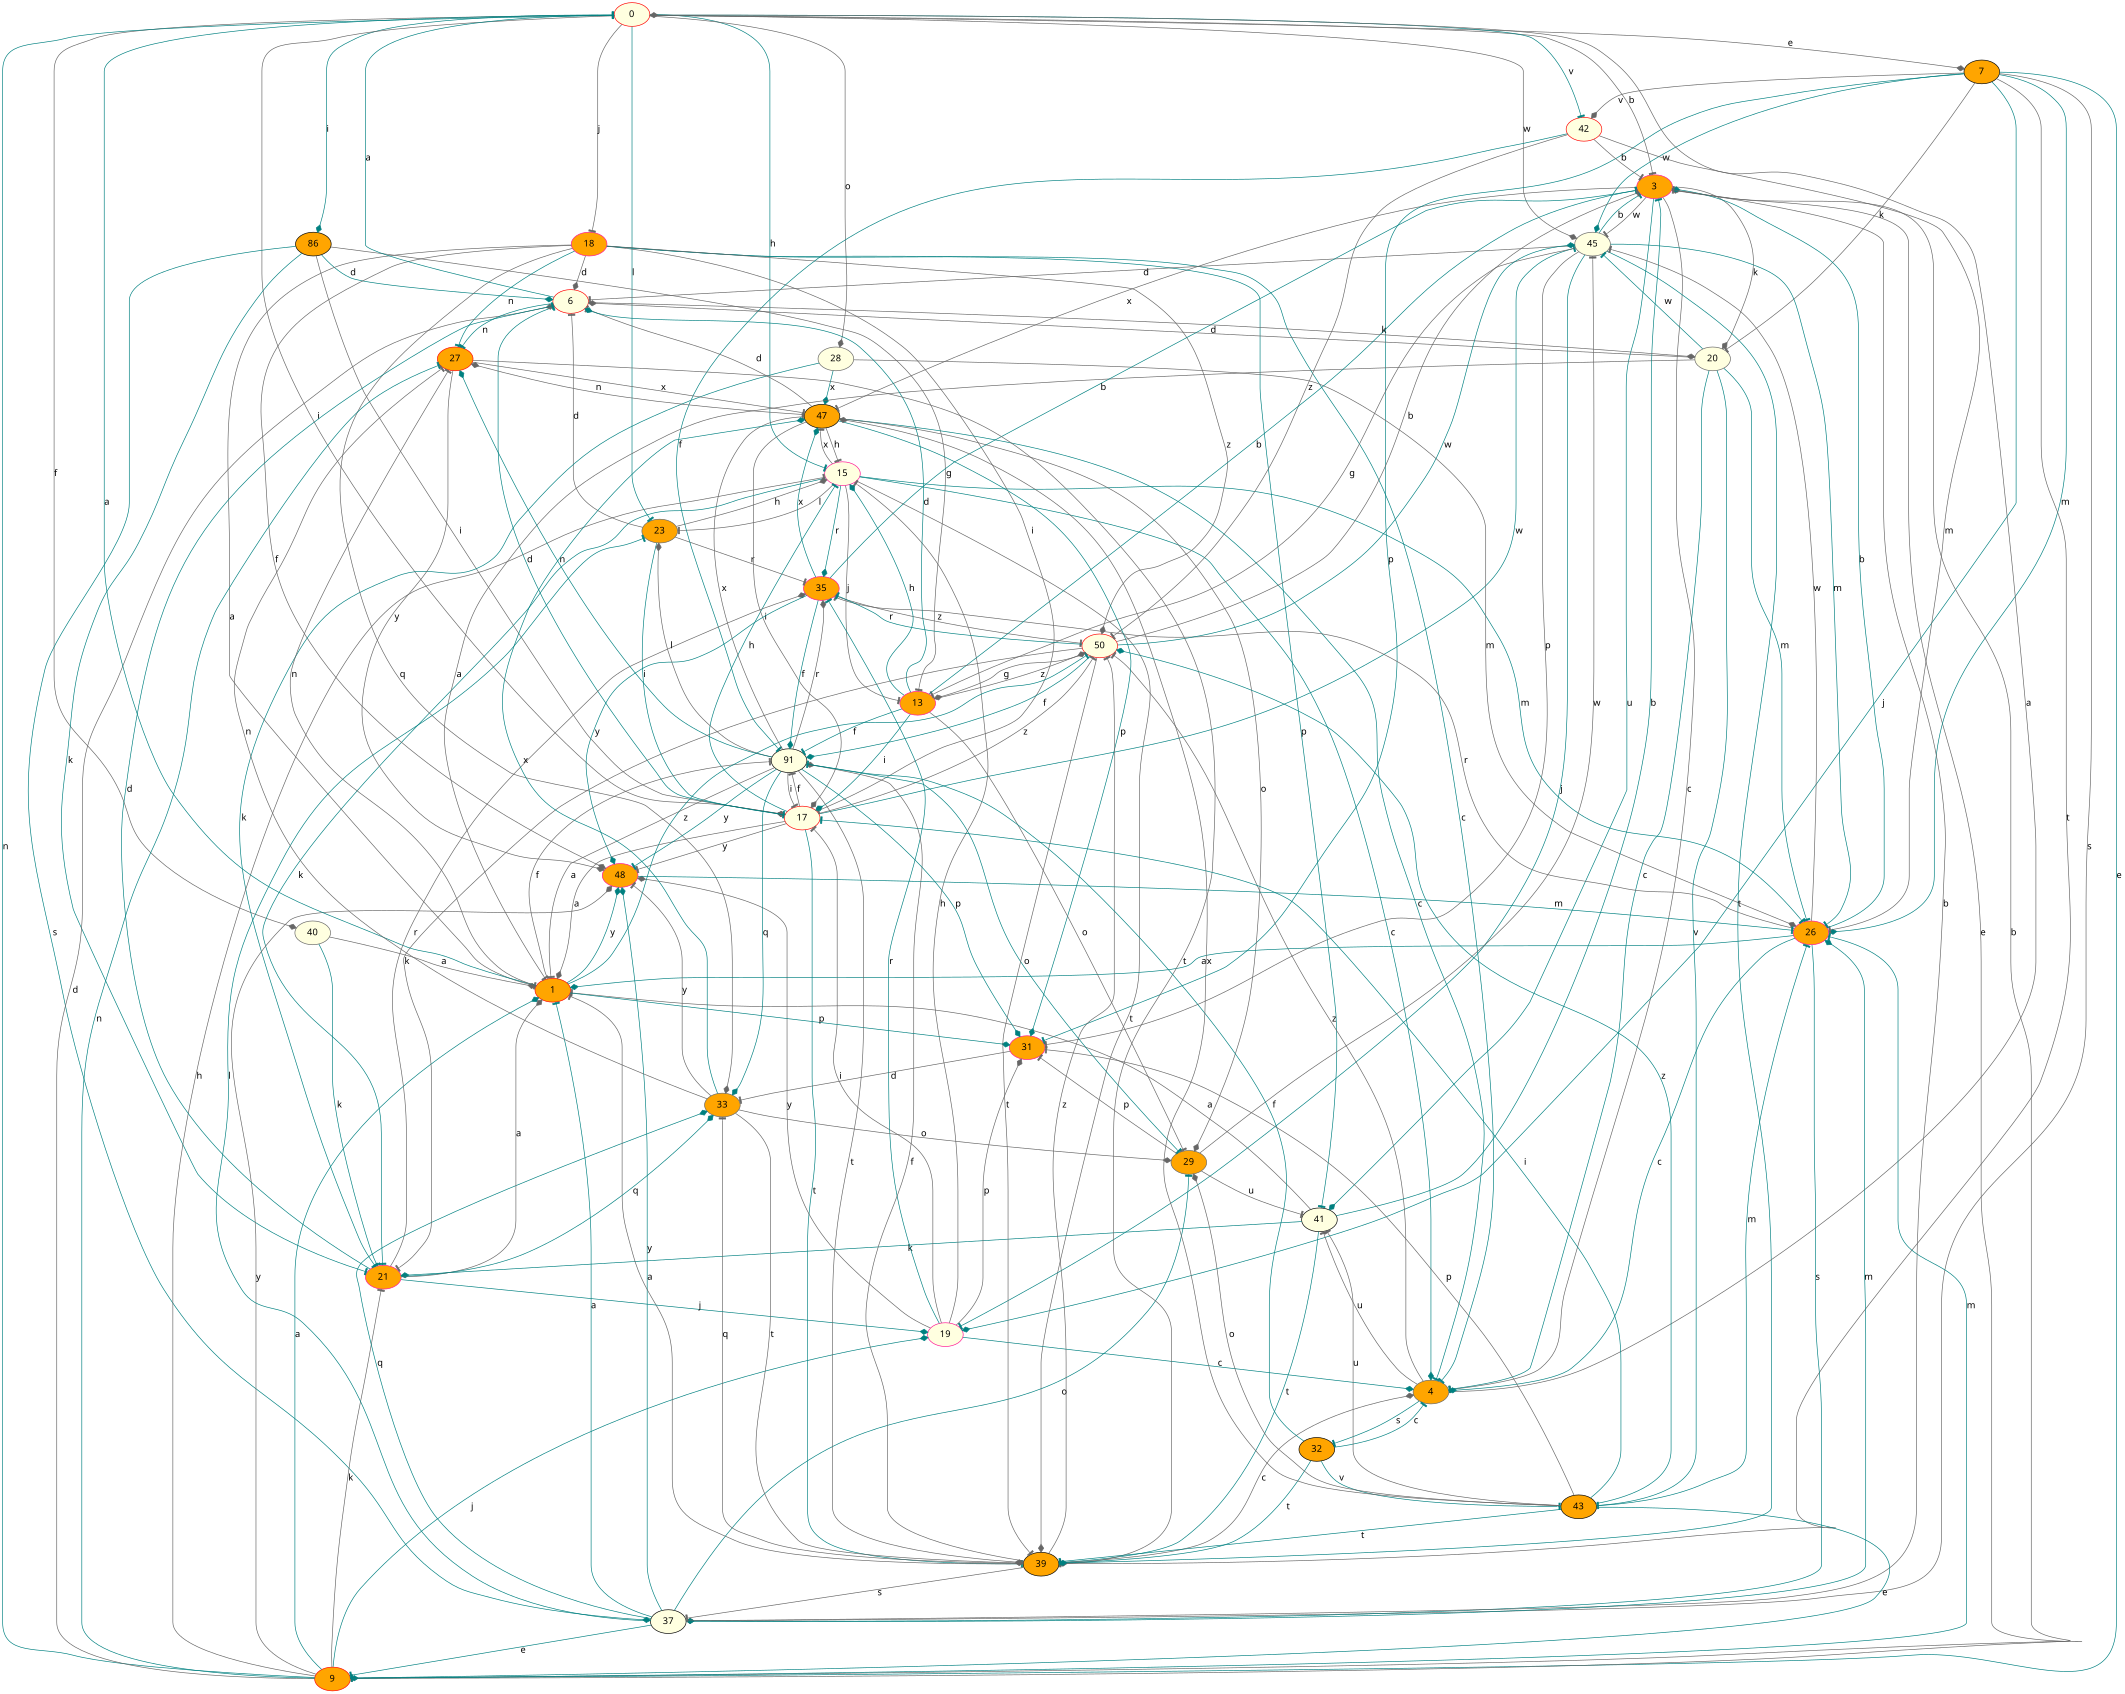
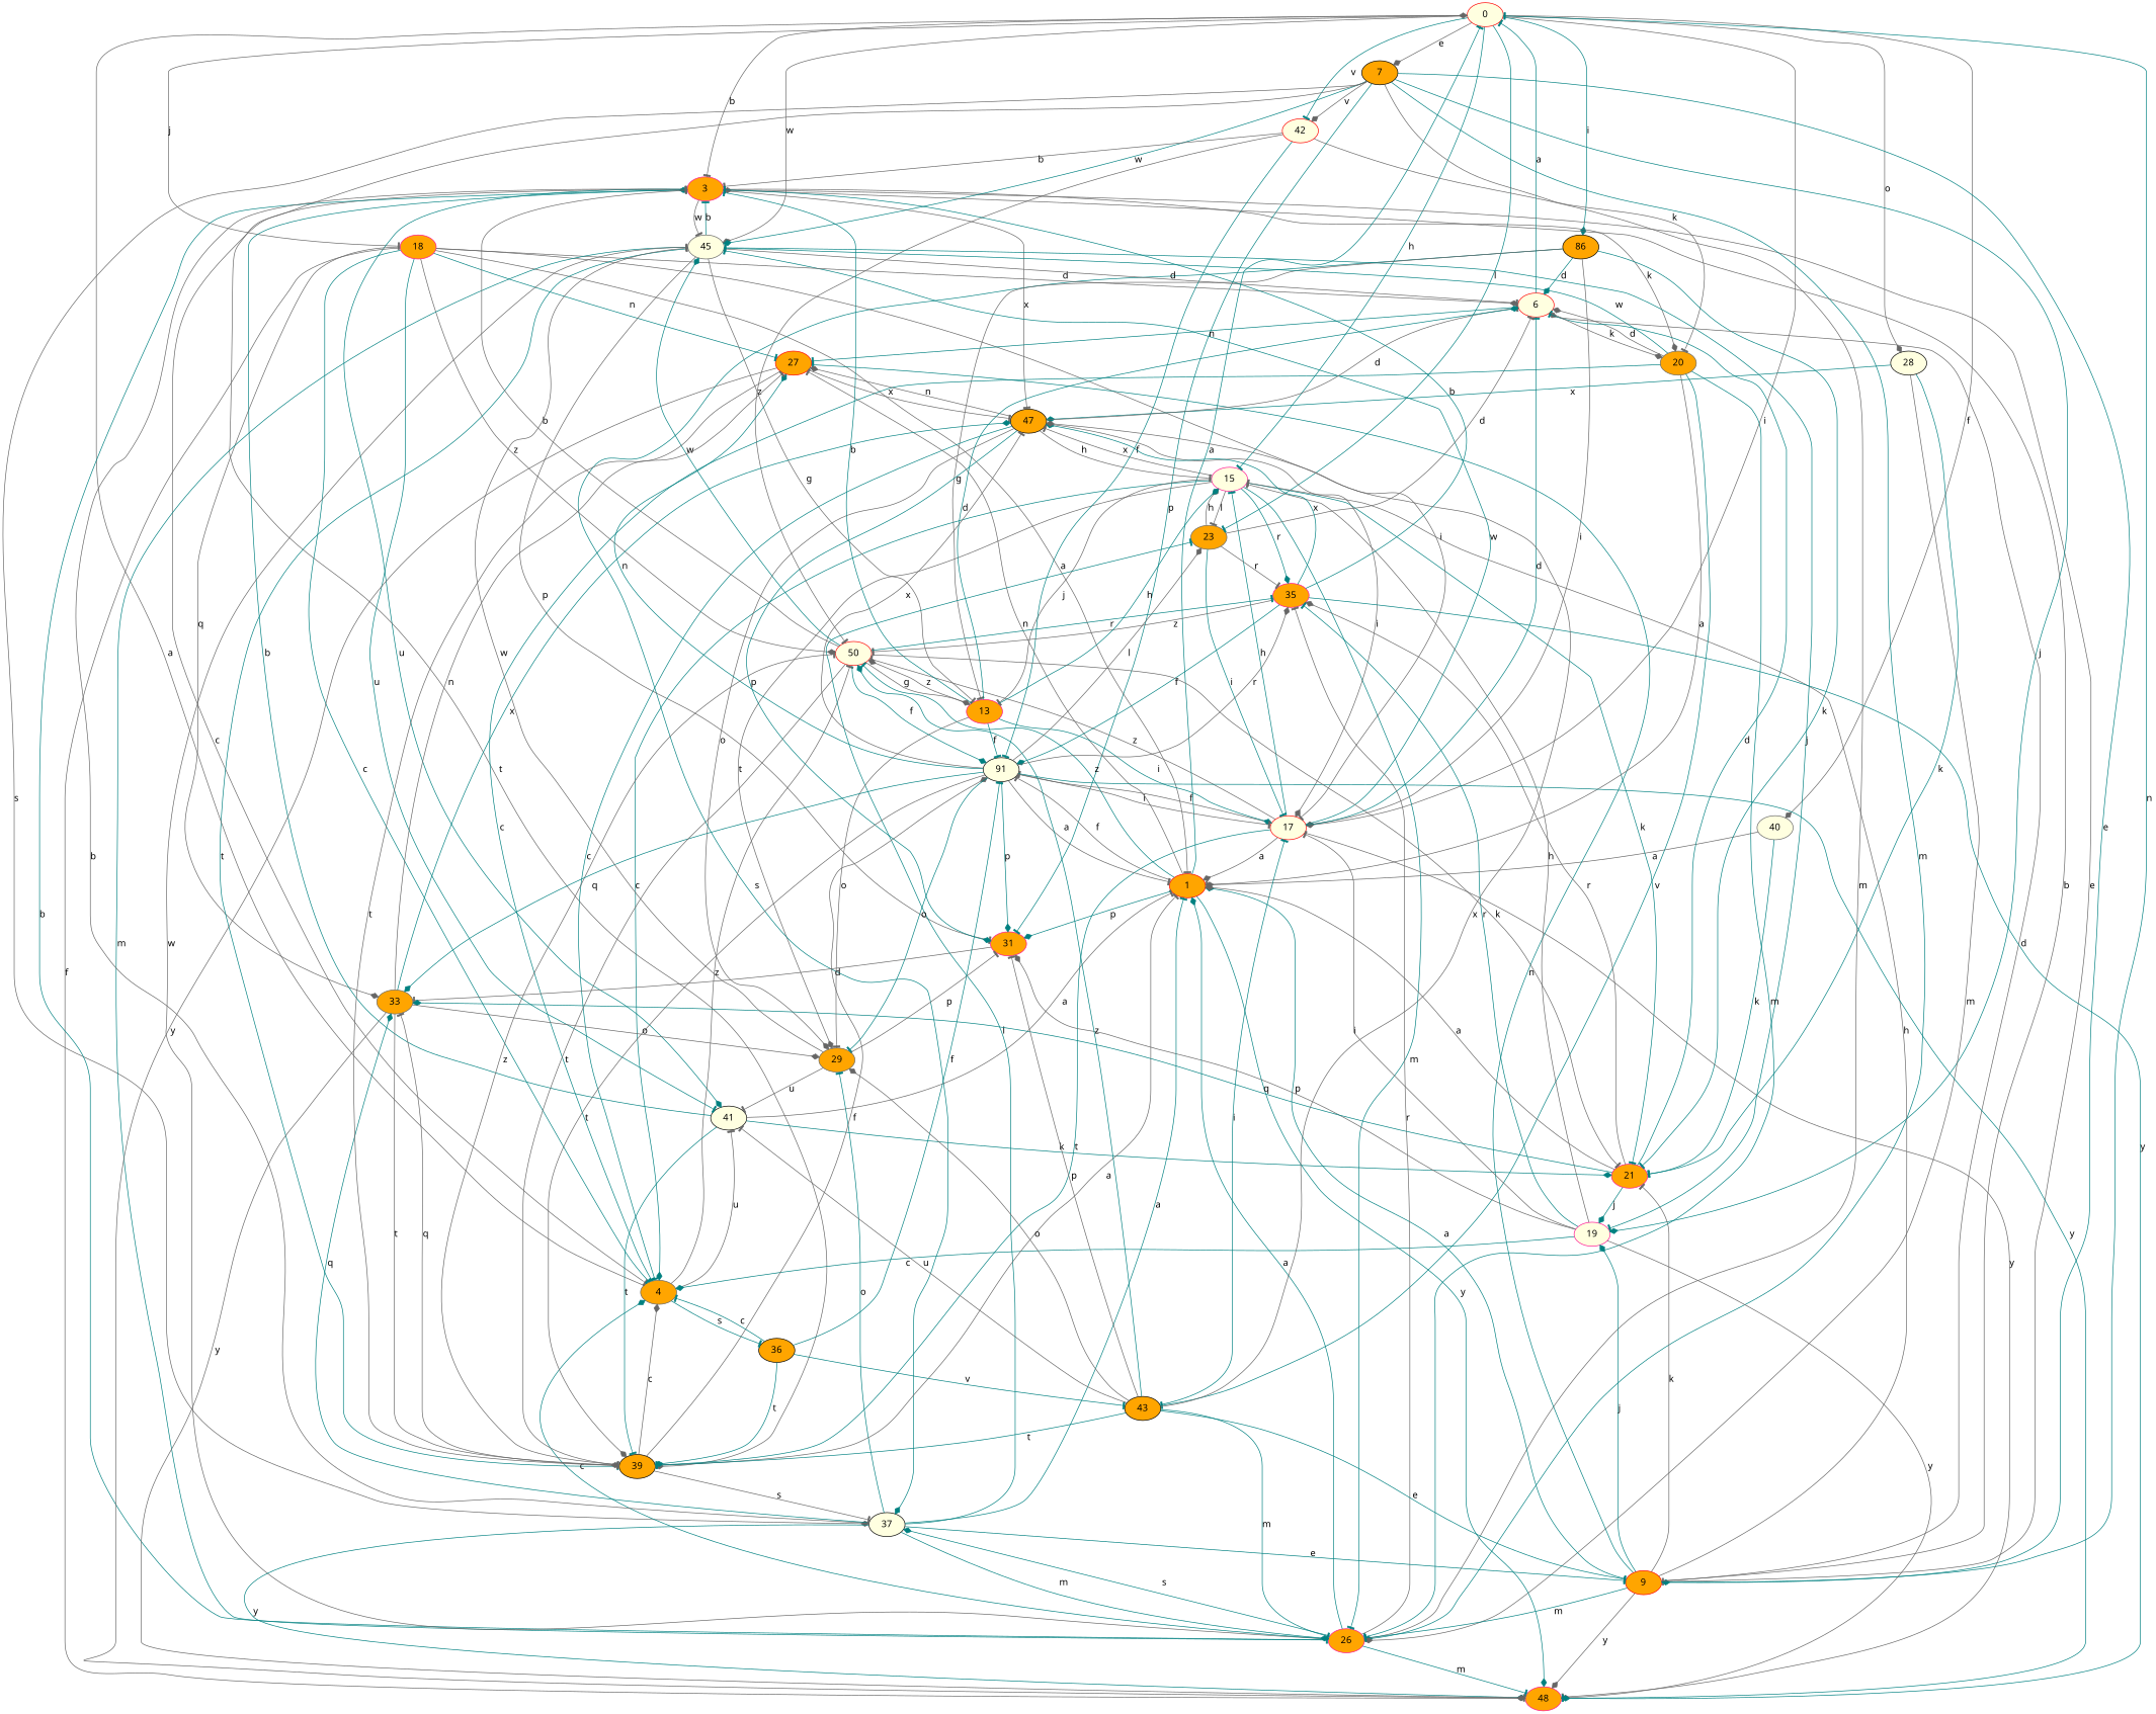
  strict digraph {
    fontname="Noto Sans"
    node [color=deeppink fillcolor=orange fontname="Noto Sans" style=filled]
    edge [arrowhead=tee color=gray40 fontname="Noto Sans"]
    0 [color=red fillcolor=lightyellow]
    3
    7 [color=black]
    n4 [color=gray40 fillcolor=lightyellow label=40]
    15 [fillcolor=lightyellow]
    n6 [color=black label=86]
    17 [color=red fillcolor=lightyellow]
    18
    23 [color=gray40]
-   28 [color=gray40 fillcolor=lightyellow]
+   28 [color=black fillcolor=lightyellow]
    42 [color=red fillcolor=lightyellow]
    45 [color=gray40 fillcolor=lightyellow]
    4 [color=gray40]
    9 [color=red]
-   20 [color=gray40 fillcolor=lightyellow]
+   20 [color=gray40]
    41 [color=black fillcolor=lightyellow]
    47 [color=black]
    31
    19 [fillcolor=lightyellow]
    26
    37 [color=black fillcolor=lightyellow]
    39 [color=black]
    1 [color=red]
    21
    35
    13
    6 [color=red fillcolor=lightyellow]
    n28 [color=black fillcolor=lightyellow label=91]
    48
    50 [color=red fillcolor=lightyellow]
    27 [color=red]
    33 [color=gray40]
    29 [color=gray40]
-   36 [color=black label=32]
+   36 [color=black]
    43 [color=black]
    0 -> 3 [label=b]
    0 -> 7 [arrowhead=diamond label=e]
    0 -> n4 [arrowhead=diamond label=f]
    0 -> 15 [color=teal label=h]
    0 -> n6 [arrowhead=diamond color=teal label=i]
    0 -> 17 [arrowhead=diamond label=i]
    0 -> 18 [label=j]
    0 -> 23 [color=teal label=l]
    0 -> 28 [arrowhead=diamond label=o]
    0 -> 42 [color=teal label=v]
    0 -> 45 [arrowhead=diamond label=w]
    3 -> 45 [label=w]
    3 -> 4 [label=c]
    3 -> 9 [label=e]
    3 -> 20 [arrowhead=diamond label=k]
    3 -> 41 [arrowhead=diamond color=teal label=u]
    3 -> 47 [label=x]
    7 -> 42 [arrowhead=diamond label=v]
    7 -> 45 [arrowhead=diamond color=teal label=w]
    7 -> 9 [arrowhead=diamond color=teal label=e]
    7 -> 20 [label=k]
    7 -> 31 [color=teal label=p]
    7 -> 19 [arrowhead=diamond color=teal label=j]
    7 -> 26 [arrowhead=diamond color=teal label=m]
    7 -> 37 [arrowhead=diamond label=s]
    7 -> 39 [arrowhead=diamond label=t]
    n4 -> 1 [arrowhead=diamond label=a]
    n4 -> 21 [color=teal label=k]
    15 -> 23 [label=l]
    15 -> 4 [arrowhead=diamond color=teal label=c]
    15 -> 47 [label=x]
    15 -> 26 [color=teal label=m]
-   15 -> 39 [arrowhead=diamond label=t]
+   15 -> 29 [arrowhead=diamond label=t]
    15 -> 21 [color=teal label=k]
    15 -> 35 [arrowhead=diamond color=teal label=r]
    15 -> 13 [label=j]
    n6 -> 17 [arrowhead=diamond label=i]
    n6 -> 37 [arrowhead=diamond color=teal label=s]
    n6 -> 21 [color=teal label=k]
    n6 -> 13 [label=g]
    n6 -> 6 [arrowhead=diamond color=teal label=d]
    17 -> 15 [color=teal label=h]
    17 -> 45 [color=teal label=w]
    17 -> 39 [color=teal label=t]
    17 -> 1 [arrowhead=diamond label=a]
    17 -> 6 [color=teal label=d]
    17 -> n28 [label=f]
    17 -> 48 [label=y]
    17 -> 50 [label=z]
    18 -> 17 [label=i]
    18 -> 4 [color=teal label=c]
-   18 -> 41 [color=teal label=p]
+   18 -> 41 [color=teal label=u]
    18 -> 1 [label=a]
    18 -> 6 [arrowhead=diamond label=d]
    18 -> 48 [arrowhead=diamond label=f]
    18 -> 50 [arrowhead=diamond label=z]
    18 -> 27 [color=teal label=n]
    18 -> 33 [arrowhead=diamond label=q]
    23 -> 15 [arrowhead=diamond label=h]
    23 -> 17 [color=teal label=i]
    23 -> 35 [label=r]
    23 -> 6 [label=d]
    28 -> 47 [arrowhead=diamond color=teal label=x]
    28 -> 26 [arrowhead=diamond label=m]
    28 -> 21 [color=teal label=k]
    42 -> 3 [label=b]
    42 -> 26 [label=m]
    42 -> n28 [color=teal label=f]
    42 -> 50 [label=z]
    45 -> 3 [color=teal label=b]
    45 -> 31 [label=p]
    45 -> 19 [color=teal label=j]
    45 -> 26 [color=teal label=m]
    45 -> 39 [color=teal label=t]
    45 -> 13 [label=g]
    45 -> 6 [label=d]
    4 -> 0 [arrowhead=diamond label=a]
    4 -> 41 [label=u]
    4 -> 50 [label=z]
    4 -> 36 [color=teal label=s]
    9 -> 0 [color=teal label=n]
    9 -> 3 [arrowhead=diamond label=b]
    9 -> 15 [label=h]
    9 -> 19 [arrowhead=diamond color=teal label=j]
    9 -> 26 [color=teal label=m]
    9 -> 1 [arrowhead=diamond color=teal label=a]
    9 -> 21 [label=k]
    9 -> 6 [arrowhead=diamond label=d]
    9 -> 48 [arrowhead=diamond label=y]
    9 -> 27 [color=teal label=n]
    20 -> 45 [color=teal label=w]
    20 -> 4 [color=teal label=c]
    20 -> 26 [color=teal label=m]
    20 -> 1 [label=a]
    20 -> 6 [arrowhead=diamond label=d]
    20 -> 43 [color=teal label=v]
    41 -> 3 [color=teal label=b]
    41 -> 39 [color=teal label=t]
    41 -> 1 [label=a]
    41 -> 21 [arrowhead=diamond color=teal label=k]
    47 -> 15 [label=h]
    47 -> 17 [arrowhead=diamond label=i]
    47 -> 4 [color=teal label=c]
    47 -> 31 [arrowhead=diamond color=teal label=p]
    47 -> 6 [label=d]
    47 -> 27 [arrowhead=diamond label=n]
    47 -> 29 [arrowhead=diamond label=o]
    31 -> 33 [label=d]
    19 -> 15 [label=h]
    19 -> 17 [label=i]
    19 -> 4 [arrowhead=diamond color=teal label=c]
    19 -> 31 [arrowhead=diamond label=p]
    19 -> 35 [color=teal label=r]
    19 -> 48 [arrowhead=diamond label=y]
    26 -> 3 [arrowhead=diamond color=teal label=b]
    26 -> 45 [label=w]
    26 -> 4 [arrowhead=diamond color=teal label=c]
    26 -> 37 [arrowhead=diamond color=teal label=s]
    26 -> 1 [arrowhead=diamond color=teal label=a]
    26 -> 35 [label=r]
    37 -> 3 [label=b]
    37 -> 23 [color=teal label=l]
    37 -> 9 [color=teal label=e]
    37 -> 26 [arrowhead=diamond color=teal label=m]
    37 -> 1 [color=teal label=a]
    37 -> 48 [arrowhead=diamond color=teal label=y]
    37 -> 33 [arrowhead=diamond color=teal label=q]
    37 -> 29 [color=teal label=o]
    39 -> 4 [arrowhead=diamond label=c]
    39 -> 37 [label=s]
    39 -> 1 [label=a]
    39 -> n28 [arrowhead=diamond label=f]
    39 -> 50 [label=z]
    39 -> 33 [label=q]
    1 -> 0 [color=teal label=a]
    1 -> 31 [arrowhead=diamond color=teal label=p]
    1 -> n28 [label=f]
    1 -> 48 [arrowhead=diamond color=teal label=y]
    1 -> 50 [color=teal label=z]
    1 -> 27 [label=n]
    21 -> 19 [arrowhead=diamond color=teal label=j]
    21 -> 1 [arrowhead=diamond label=a]
    21 -> 35 [arrowhead=diamond label=r]
    21 -> 6 [color=teal label=d]
    21 -> 33 [arrowhead=diamond color=teal label=q]
    35 -> 3 [color=teal label=b]
    35 -> 47 [arrowhead=diamond color=teal label=x]
    35 -> n28 [arrowhead=diamond color=teal label=f]
    35 -> 48 [arrowhead=diamond color=teal label=y]
    35 -> 50 [label=z]
    13 -> 3 [color=teal label=b]
    13 -> 15 [arrowhead=diamond color=teal label=h]
    13 -> 17 [arrowhead=diamond color=teal label=i]
    13 -> 6 [arrowhead=diamond color=teal label=d]
    13 -> n28 [color=teal label=f]
    13 -> 50 [arrowhead=diamond label=z]
    13 -> 29 [label=o]
    6 -> 0 [color=teal label=a]
    6 -> 20 [arrowhead=diamond label=k]
    6 -> 27 [color=teal label=n]
    n28 -> 17 [label=i]
    n28 -> 23 [arrowhead=diamond label=l]
    n28 -> 47 [label=x]
    n28 -> 31 [arrowhead=diamond color=teal label=p]
    n28 -> 39 [arrowhead=diamond label=t]
    n28 -> 1 [label=a]
    n28 -> 35 [arrowhead=diamond label=r]
    n28 -> 48 [color=teal label=y]
    n28 -> 27 [arrowhead=diamond color=teal label=n]
    n28 -> 33 [arrowhead=diamond color=teal label=q]
    n28 -> 29 [color=teal label=o]
-   48 -> 26 [color=teal label=m]
+   26 -> 48 [color=teal label=m]
    50 -> 3 [label=b]
    50 -> 45 [arrowhead=diamond color=teal label=w]
    50 -> 39 [label=t]
    50 -> 21 [label=k]
    50 -> 35 [color=teal label=r]
    50 -> 13 [arrowhead=diamond label=g]
    50 -> n28 [arrowhead=diamond color=teal label=f]
    27 -> 47 [label=x]
    27 -> 39 [label=t]
    27 -> 48 [arrowhead=diamond label=y]
    33 -> 47 [arrowhead=diamond color=teal label=x]
    33 -> 39 [arrowhead=diamond label=t]
    33 -> 48 [label=y]
    33 -> 27 [label=n]
    33 -> 29 [arrowhead=diamond label=o]
    29 -> 45 [label=w]
    29 -> 41 [label=u]
    29 -> 31 [label=p]
    36 -> 4 [color=teal label=c]
    36 -> 39 [arrowhead=diamond color=teal label=t]
    36 -> n28 [color=teal label=f]
    36 -> 43 [color=teal label=v]
    43 -> 17 [color=teal label=i]
    43 -> 9 [color=teal label=e]
    43 -> 41 [label=u]
    43 -> 47 [arrowhead=diamond label=x]
    43 -> 31 [label=p]
    43 -> 26 [color=teal label=m]
    43 -> 39 [color=teal label=t]
    43 -> 50 [arrowhead=diamond color=teal label=z]
    43 -> 29 [arrowhead=diamond label=o]
  }
